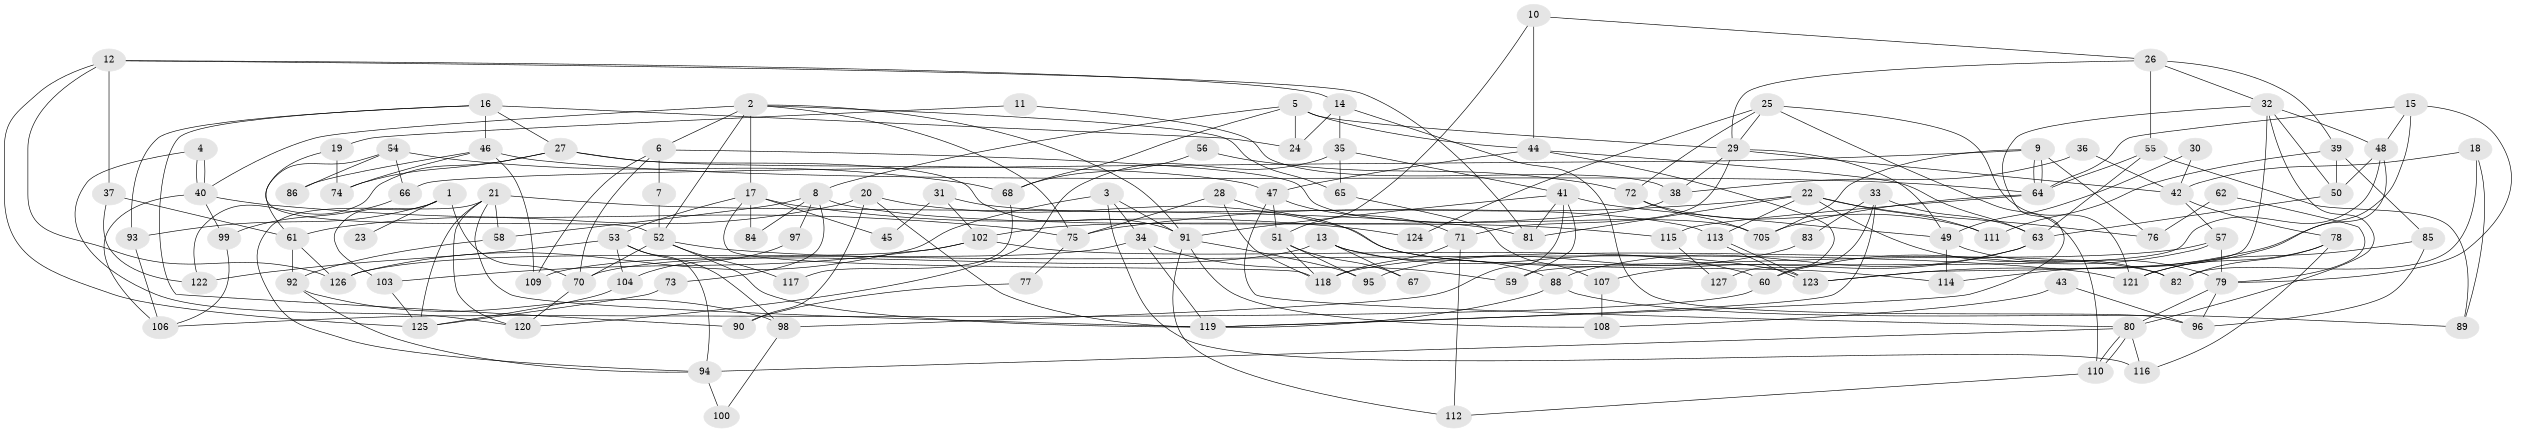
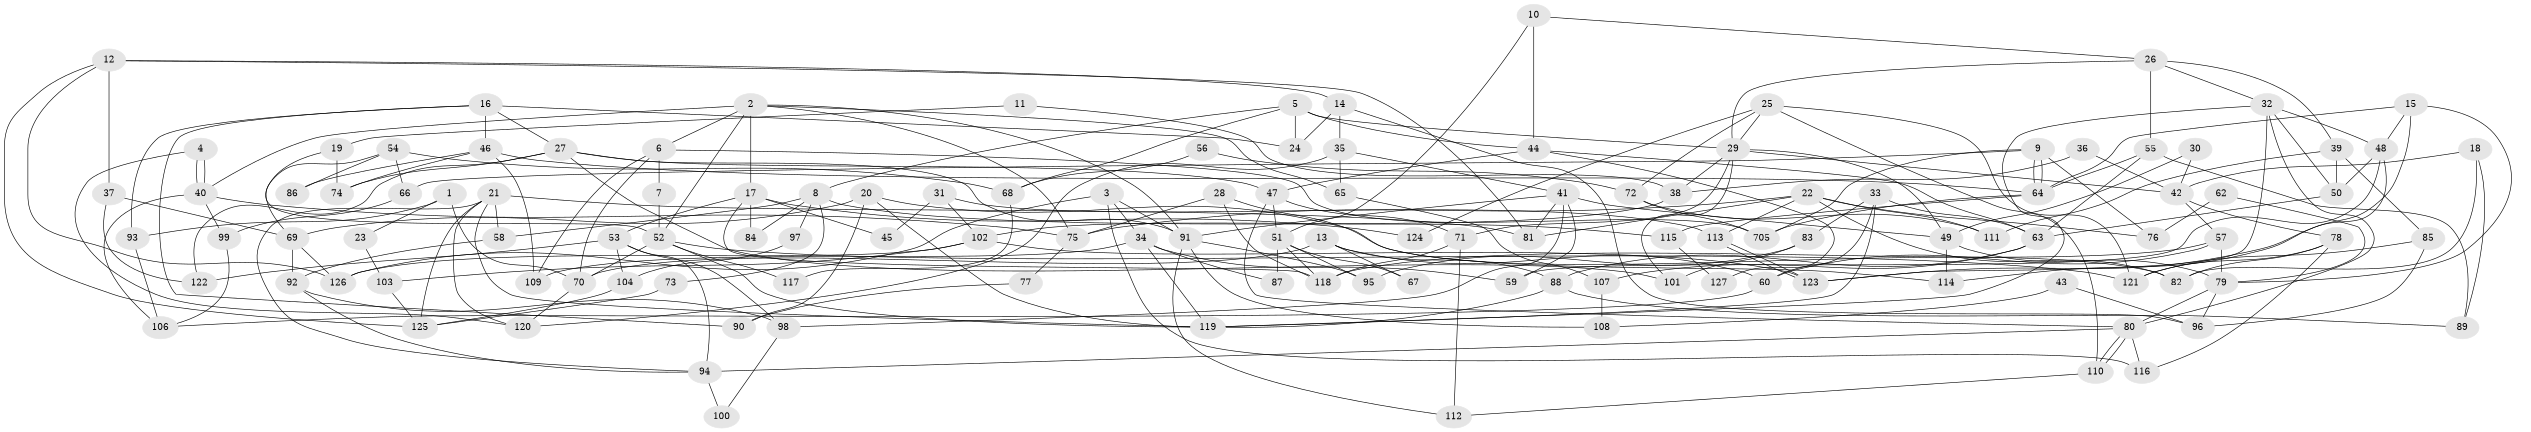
  graph {
    node [color=gray90 style=filled]
    1
    23
    70
    93
    103
    120
    106
    2
    6
    17
    40
    52
    65
    75
    91
    7
    n17 [label=705]
    109
    84
    45
    53
    118
    124
    99
    119
    121
    117
    107
    77
    108
    95
    112
    3
    34
    116
    126
    59
+   87
    4
    5
    8
    24
    29
    44
    68
    58
    73
    97
    115
    38
    42
+   101
    49
    71
    47
    63
    127
    92
    125
    104
    9
    64
    66
    76
    10
    26
    51
    32
    39
    55
    67
    11
    19
    74
    102
    12
    14
    37
    81
    35
    96
-   61
+   61 [label=69]
    122
    13
    60
    88
    89
    41
    15
    48
    79
    123
    114
    50
    80
    16
    27
    46
    90
    86
    94
    98
    18
    82
    57
    78
    20
    21
    100
    22
    111
    113
    25
    72
    110
    85
    28
    30
    31
    33
    83
    36
    43
    54
    56
    62
    1 -- 23
    1 -- 70
    1 -- 93
-   1 -- 103
+   23 -- 103
    70 -- 120
    93 -- 106
    103 -- 125
    2 -- 6
    2 -- 17
    2 -- 40
    2 -- 52
    2 -- 65
    2 -- 75
    2 -- 91
    6 -- 70
    6 -- 7
    6 -- n17
    6 -- 109
    17 -- 84
    17 -- 45
    17 -- 53
    17 -- 118
    17 -- 124
    40 -- 106
    40 -- 75
    40 -- 99
    52 -- 70
    52 -- 119
    52 -- 121
    52 -- 117
    65 -- 107
    75 -- 77
    91 -- 108
    91 -- 95
    91 -- 112
    7 -- 52
    53 -- 104
    53 -- 122
    53 -- 94
    53 -- 98
    99 -- 106
    107 -- 108
    77 -- 90
    3 -- 91
    3 -- 34
    3 -- 116
    3 -- 126
    34 -- 109
    34 -- 119
    34 -- 59
+   34 -- 87
    4 -- 120
    4 -- 40
    4 -- 40
    5 -- 8
    5 -- 24
    5 -- 29
    5 -- 44
    5 -- 68
    8 -- 84
    8 -- 58
    8 -- 73
    8 -- 97
    8 -- 115
    29 -- 38
    29 -- 42
+   29 -- 101
    29 -- 49
    29 -- 71
    44 -- 47
    44 -- 63
    44 -- 127
    68 -- 117
    58 -- 92
    73 -- 125
    97 -- 104
    115 -- 127
    38 -- 102
    42 -- 57
    42 -- 78
    49 -- 79
    49 -- 114
    71 -- 118
    71 -- 112
    47 -- 71
    47 -- 51
    47 -- 80
    63 -- 107
    63 -- 88
    92 -- 94
    92 -- 98
    104 -- 125
    9 -- n17
    9 -- 64
    9 -- 64
    9 -- 66
    9 -- 76
    64 -- n17
    64 -- 115
    66 -- 99
    10 -- 44
    10 -- 26
    10 -- 51
    26 -- 29
    26 -- 32
    26 -- 39
    26 -- 55
    51 -- 118
    51 -- 95
+   51 -- 87
    51 -- 67
    32 -- 119
    32 -- 48
    32 -- 123
    32 -- 50
    32 -- 80
    39 -- 50
    39 -- 111
    39 -- 85
    55 -- 63
    55 -- 64
    55 -- 89
    11 -- 38
    11 -- 19
    19 -- 52
    19 -- 74
    102 -- 103
    102 -- 126
    102 -- 123
    12 -- 126
    12 -- 125
    12 -- 14
    12 -- 37
    12 -- 81
    14 -- 24
    14 -- 35
    14 -- 96
    37 -- 61
    37 -- 122
    35 -- 120
    35 -- 65
    35 -- 41
    61 -- 126
    61 -- 92
    13 -- 70
    13 -- 67
    13 -- 60
    13 -- 88
    60 -- 106
    88 -- 119
    88 -- 89
    41 -- 91
    41 -- 59
    41 -- 49
    41 -- 81
    41 -- 98
    15 -- 64
    15 -- 48
    15 -- 79
    15 -- 123
    48 -- 59
    48 -- 114
    48 -- 50
    79 -- 96
    79 -- 80
    50 -- 63
    80 -- 116
    80 -- 94
    80 -- 110
    80 -- 110
    16 -- 93
    16 -- 24
    16 -- 27
    16 -- 46
    16 -- 90
    27 -- 91
+   27 -- 101
    27 -- 47
    27 -- 74
    27 -- 122
    46 -- 109
    46 -- 64
    46 -- 74
    46 -- 86
    94 -- 100
    98 -- 100
    18 -- 42
    18 -- 89
    18 -- 82
    57 -- 118
    57 -- 60
    57 -- 79
    78 -- 121
    78 -- 116
    78 -- 82
    20 -- 119
    20 -- 61
    20 -- 90
    20 -- 82
    21 -- 120
    21 -- 119
    21 -- 58
    21 -- 125
    21 -- 81
    21 -- 94
    22 -- 75
    22 -- 76
    22 -- 81
    22 -- 82
    22 -- 111
    22 -- 113
    113 -- 123
    113 -- 123
    25 -- 124
    25 -- 121
    25 -- 29
    25 -- 72
    25 -- 110
    72 -- n17
    72 -- 111
    110 -- 112
    85 -- 121
    85 -- 96
    28 -- 75
    28 -- 118
    28 -- 114
    30 -- 42
    30 -- 49
    31 -- 45
    31 -- 102
    31 -- 113
    33 -- 119
    33 -- 63
    33 -- 60
    33 -- 83
    83 -- 95
+   83 -- 101
    36 -- 38
    36 -- 42
    43 -- 108
    43 -- 96
    54 -- 68
    54 -- 66
    54 -- 61
    54 -- 86
    56 -- 68
    56 -- 72
    62 -- 76
    62 -- 79
  }
